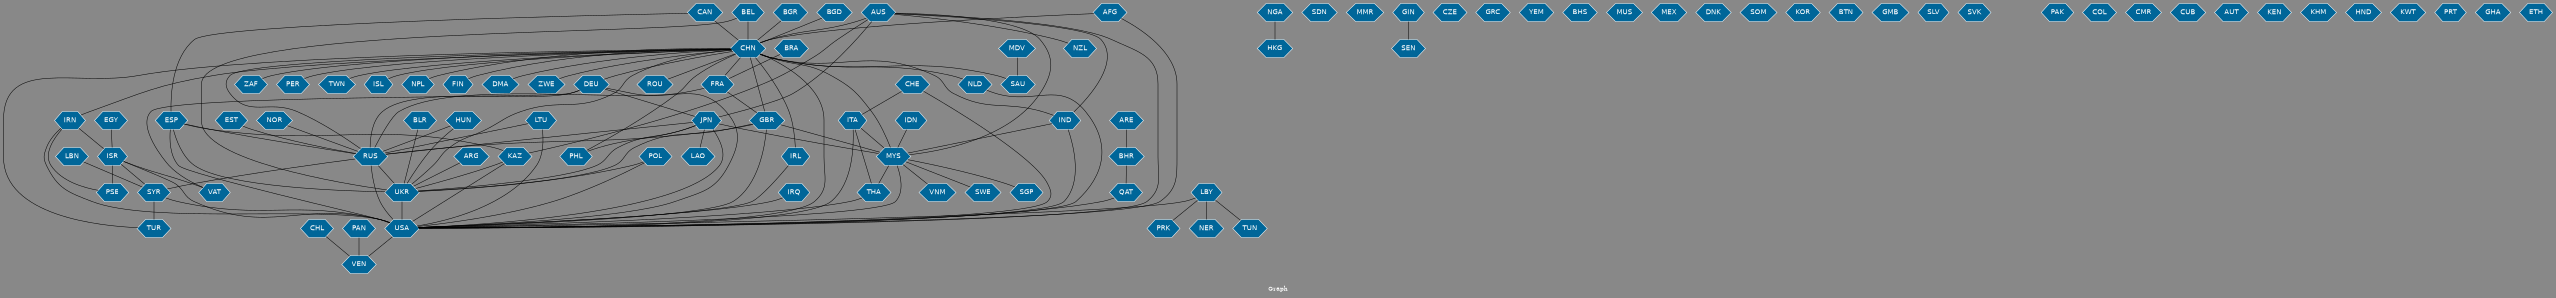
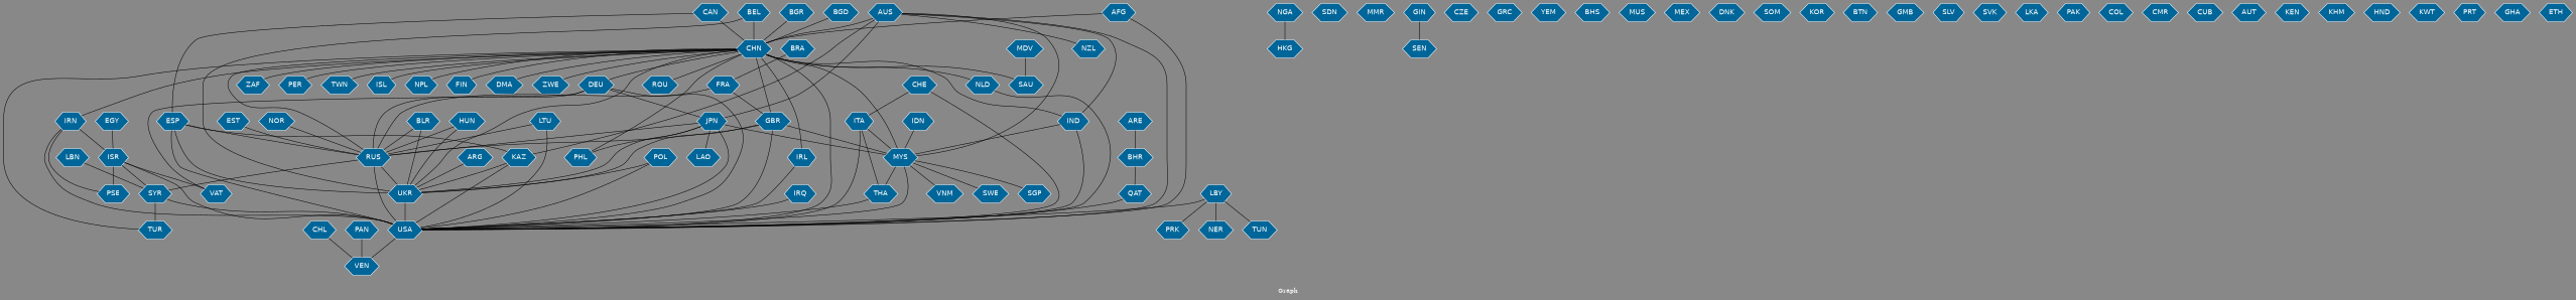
  graph {
    bgcolor="#888888"
    fontcolor=white
    fontsize=12
    label="Graph"
    node [color=white fillcolor="#006699" fontcolor=white fontname=Helvetica shape=hexagon style=filled]
    edge [arrowhead=open color=black fontcolor=white fontname=Courier fontsize=12 weight=1]
    n1 [label=CAN]
    n2 [label=CHN]
    n3 [label=ESP]
    n4 [label=UKR]
    n5 [label=USA]
    n6 [label=NLD]
    n7 [label=DEU]
    n8 [label=FRA]
    n9 [label=MYS]
    n10 [label=GBR]
    n11 [label=TUR]
    n12 [label=RUS]
    n13 [label=ROU]
    n14 [label=PHL]
    n15 [label=IND]
    n16 [label=ZAF]
    n17 [label=IRL]
    n18 [label=PER]
    n19 [label=SAU]
    n20 [label=IRN]
    n21 [label=TWN]
    n22 [label=ISL]
    n23 [label=NPL]
    n24 [label=FIN]
    n25 [label=DMA]
    n26 [label=ZWE]
    n27 [label=KAZ]
    n28 [label=HKG]
    n29 [label=VEN]
    n30 [label=JPN]
    n31 [label=LAO]
    n32 [label=VAT]
    n33 [label=SWE]
    n34 [label=THA]
    n35 [label=SGP]
    n36 [label=VNM]
    n37 [label=SYR]
    n38 [label=ISR]
    n39 [label=PSE]
    n40 [label=NGA]
    n41 [label=AFG]
    n42 [label=SDN]
    n43 [label=MMR]
    n44 [label=EGY]
    n45 [label=GIN]
    n46 [label=SEN]
    n47 [label=BEL]
    n48 [label=LBY]
    n49 [label=TUN]
    n50 [label=PRK]
    n51 [label=NER]
    n52 [label=NZL]
    n53 [label=AUS]
    n54 [label=BGR]
    n55 [label=IRQ]
    n56 [label=BRA]
    n57 [label=CZE]
    n58 [label=GRC]
    n59 [label=YEM]
    n60 [label=QAT]
    n61 [label=BHR]
    n62 [label=ARE]
    n63 [label=BHS]
    n64 [label=EST]
    n65 [label=MDV]
    n66 [label=IDN]
    n67 [label=ITA]
    n68 [label=LTU]
    n69 [label=CHE]
    n70 [label=BLR]
    n71 [label=MUS]
    n72 [label=MEX]
    n73 [label=DNK]
    n74 [label=SOM]
    n75 [label=KOR]
    n76 [label=BTN]
    n77 [label=CHL]
    n78 [label=GMB]
    n79 [label=ARG]
    n80 [label=SLV]
    n81 [label=POL]
    n82 [label=LBN]
    n83 [label=SVK]
+   n84 [label=LKA]
    n85 [label=PAN]
    n86 [label=PAK]
    n87 [label=COL]
    n88 [label=CMR]
    n89 [label=CUB]
    n90 [label=NOR]
    n91 [label=AUT]
    n92 [label=KEN]
    n93 [label=HUN]
    n94 [label=KHM]
    n95 [label=HND]
    n96 [label=BGD]
    n97 [label=KWT]
    n98 [label=PRT]
    n99 [label=GHA]
    n100 [label=ETH]
    n1 -- n2 [weight=10]
    n1 -- n3
    n2 -- n4 [weight=19]
    n2 -- n5 [weight=42]
    n2 -- n6 [weight=13]
    n2 -- n7 [weight=24]
-   n2 -- n8 [weight=26]
    n2 -- n9 [weight=33]
    n2 -- n10 [weight=9]
    n2 -- n11
    n2 -- n12 [weight=4]
    n2 -- n13
    n2 -- n14 [weight=2]
    n2 -- n15 [weight=7]
    n2 -- n16
    n2 -- n17
    n2 -- n18
    n2 -- n19
    n2 -- n20
    n2 -- n21
    n2 -- n22 [weight=2]
    n2 -- n23
    n2 -- n24
    n2 -- n25
    n2 -- n26
    n3 -- n4
    n3 -- n5
    n3 -- n12
    n3 -- n27
    n4 -- n5 [weight=55]
    n5 -- n29 [weight=2]
    n6 -- n5 [weight=4]
    n7 -- n5 [weight=4]
    n7 -- n12 [weight=7]
    n7 -- n30
    n7 -- n32
    n8 -- n10
    n8 -- n12 [weight=3]
    n9 -- n5 [weight=3]
    n9 -- n33
    n9 -- n34 [weight=2]
    n9 -- n35
    n9 -- n36
    n10 -- n4 [weight=4]
    n10 -- n5 [weight=2]
    n10 -- n9 [weight=3]
    n10 -- n12 [weight=8]
    n12 -- n4 [weight=136]
    n12 -- n5 [weight=57]
    n12 -- n37 [weight=2]
    n15 -- n5 [weight=4]
    n15 -- n9 [weight=9]
    n17 -- n5
    n20 -- n5 [weight=2]
    n20 -- n38 [weight=5]
    n20 -- n39
    n27 -- n4
    n27 -- n5
    n30 -- n4 [weight=3]
    n30 -- n5 [weight=9]
    n30 -- n9
    n30 -- n12 [weight=2]
    n30 -- n14
    n30 -- n31
    n34 -- n5
    n37 -- n5 [weight=3]
    n37 -- n11 [weight=2]
    n38 -- n5
    n38 -- n32
    n38 -- n37 [weight=2]
    n38 -- n39 [weight=11]
    n40 -- n28
    n41 -- n2 [weight=2]
    n41 -- n5 [weight=2]
    n44 -- n38
    n45 -- n46
    n47 -- n2 [weight=10]
    n47 -- n4 [weight=10]
    n48 -- n5
    n48 -- n49
    n48 -- n50
    n48 -- n51
    n53 -- n2 [weight=11]
    n53 -- n5 [weight=2]
    n53 -- n9 [weight=4]
    n53 -- n15 [weight=5]
    n53 -- n27
    n53 -- n30
    n53 -- n52
    n54 -- n2
    n55 -- n5
    n56 -- n8
    n60 -- n5
    n61 -- n60
    n62 -- n61
    n64 -- n12 [weight=2]
    n65 -- n19
    n66 -- n9 [weight=2]
    n67 -- n5
    n67 -- n9
    n67 -- n34
    n68 -- n5
    n68 -- n12
    n69 -- n5 [weight=2]
    n69 -- n67
    n70 -- n4
+   n70 -- n12
    n77 -- n29
    n79 -- n4
    n81 -- n4
    n81 -- n5
    n82 -- n37
    n85 -- n29 [weight=3]
    n90 -- n12
    n93 -- n4
    n93 -- n12
    n96 -- n2 [weight=2]
  }
